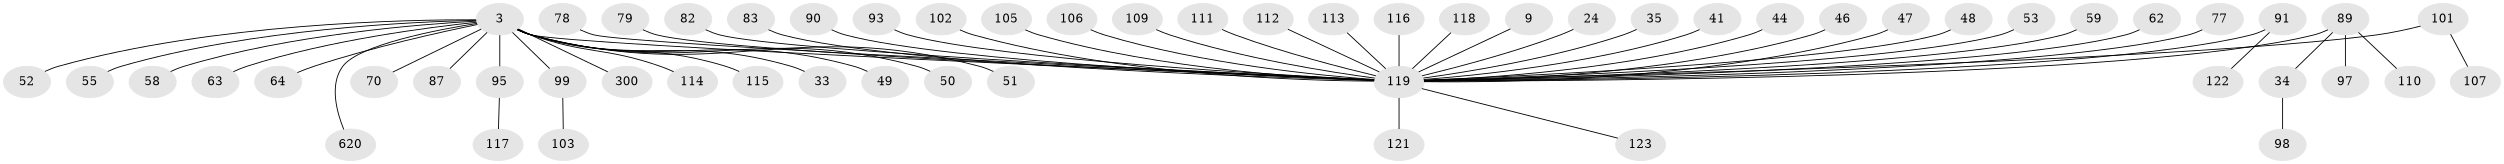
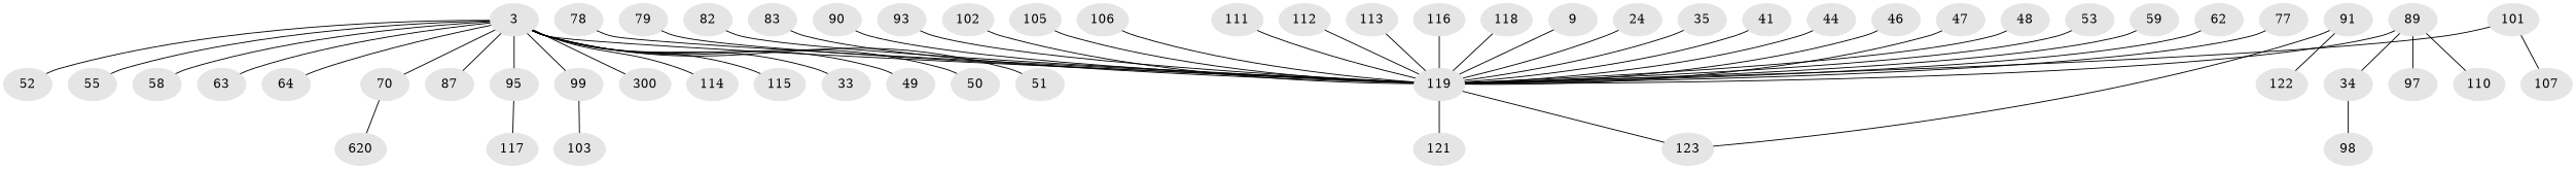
  graph {
    node [color=gray90 style=filled]
    3
    33
    49
    50 [super="+13"]
    51
    52
    55
    58
    63
    n10 [label=64]
    70 [super="+66"]
    87 [super="+19+45+67+60+84"]
    95 [super="+56"]
    99 [super="+96"]
    n15 [label=300 super="+76"]
    114 [super="+5+29+86"]
    115 [super="+72"]
    119 [super="+104+108+12"]
    n19 [label=620]
    117
    103
    121 [super="+31"]
    123
    9
    24
    35 [super="+21"]
    41 [super="+37"]
    44
    46
    47
    48
    53
    59 [super="+54"]
    62
    77 [super="+74"]
    78
    79
    82
    83 [super="+57"]
    89 [super="+80+42+64+85"]
    n41 [label=34]
    97
    110
    98
    90
    91
    122
    93 [super="+68"]
    101 [super="+20+22"]
    107
    102
    105
    106 [super="+17"]
-   109 [super="+38"]
    111 [super="+88"]
    112
    113
    116
    118
    3 -- 33
    3 -- 49
    3 -- 50
    3 -- 51
    3 -- 52
    3 -- 55
    3 -- 58
    3 -- 63
    3 -- n10
    3 -- 70
    3 -- 87
    3 -- 95
    3 -- 99
    3 -- n15
    3 -- 114
    3 -- 115
    3 -- 119 [weight=3]
-   3 -- n19
+   70 -- n19
    95 -- 117
    99 -- 103
    119 -- 121
    119 -- 123
    9 -- 119
    24 -- 119
    35 -- 119
    41 -- 119
    44 -- 119
    46 -- 119
    47 -- 119
    48 -- 119
    53 -- 119
    59 -- 119
    62 -- 119
    77 -- 119
    78 -- 119
    79 -- 119
    82 -- 119
    83 -- 119
    89 -- 119
    89 -- n41
    89 -- 97
    89 -- 110
    n41 -- 98
    90 -- 119
-   91 -- 119
+   91 -- 123
    91 -- 122
    93 -- 119
    101 -- 119
    101 -- 107
    102 -- 119
    105 -- 119
    106 -- 119
-   109 -- 119 [weight=2]
    111 -- 119
    112 -- 119
    113 -- 119
    116 -- 119
    118 -- 119
  }
